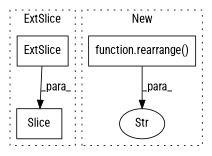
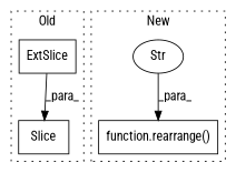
  digraph {
    fontname="Roboto Condensed"
    node [fontname="Roboto Condensed" shape=box]
    edge [fontname="Roboto Condensed"]
    n1 [a=80 l=1 label=Slice s=2324]
    n2 [a=85 l=6 label=ExtSlice s=2314]
    n3 [a=75 l="10,1" label="function.rearrange()" s="4202,4239"]
    n4 [a=66 l=21 label=Str s=4218 shape=ellipse]
    subgraph cluster_1 {
-     label=ExtSlice
+     label=Old
      style=dotted
      n1
      n2
    }
    subgraph cluster_2 {
      label=New
      style=dotted
      n3
      n4
    }
    n2 -> n1 [label=_para_]
-   n3 -> n4 [label=_para_]
+   n4 -> n3 [label=_para_]
  }
